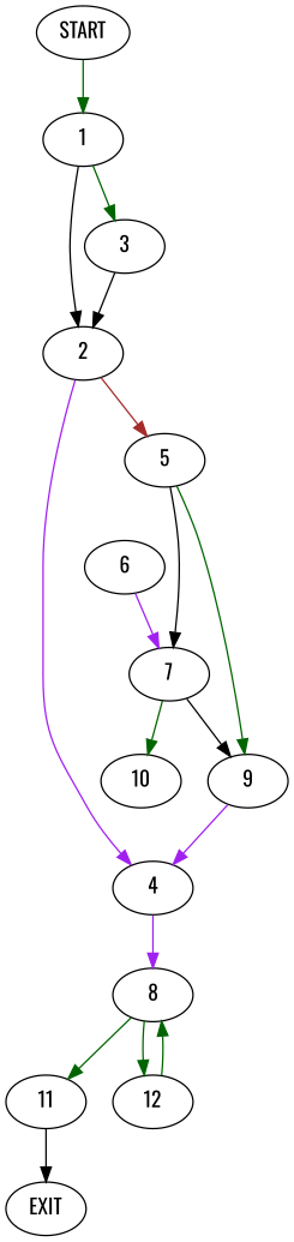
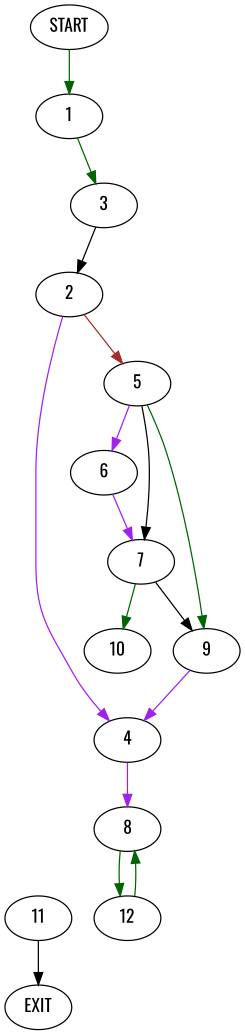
  digraph {
    fontname=Oswald
    node [fontname=Oswald]
    edge [color=darkgreen fontname=Oswald]
    n1 [label=START]
    1
    2
    3
    n5 [label=EXIT]
    4
    5
    8
    6
    7
    9
    11
    12
    10
    n1 -> 1
-   1 -> 2 [color=black]
    1 -> 3
    2 -> 4 [color=purple]
    2 -> 5 [color=brown]
    3 -> 2 [color=black]
    4 -> 8 [color=purple]
+   5 -> 6 [color=purple]
    5 -> 7 [color=black]
    5 -> 9
-   8 -> 11
    8 -> 12
    6 -> 7 [color=purple]
    7 -> 9 [color=black]
    7 -> 10
    9 -> 4 [color=purple]
    11 -> n5 [color=black]
    12 -> 8
  }
